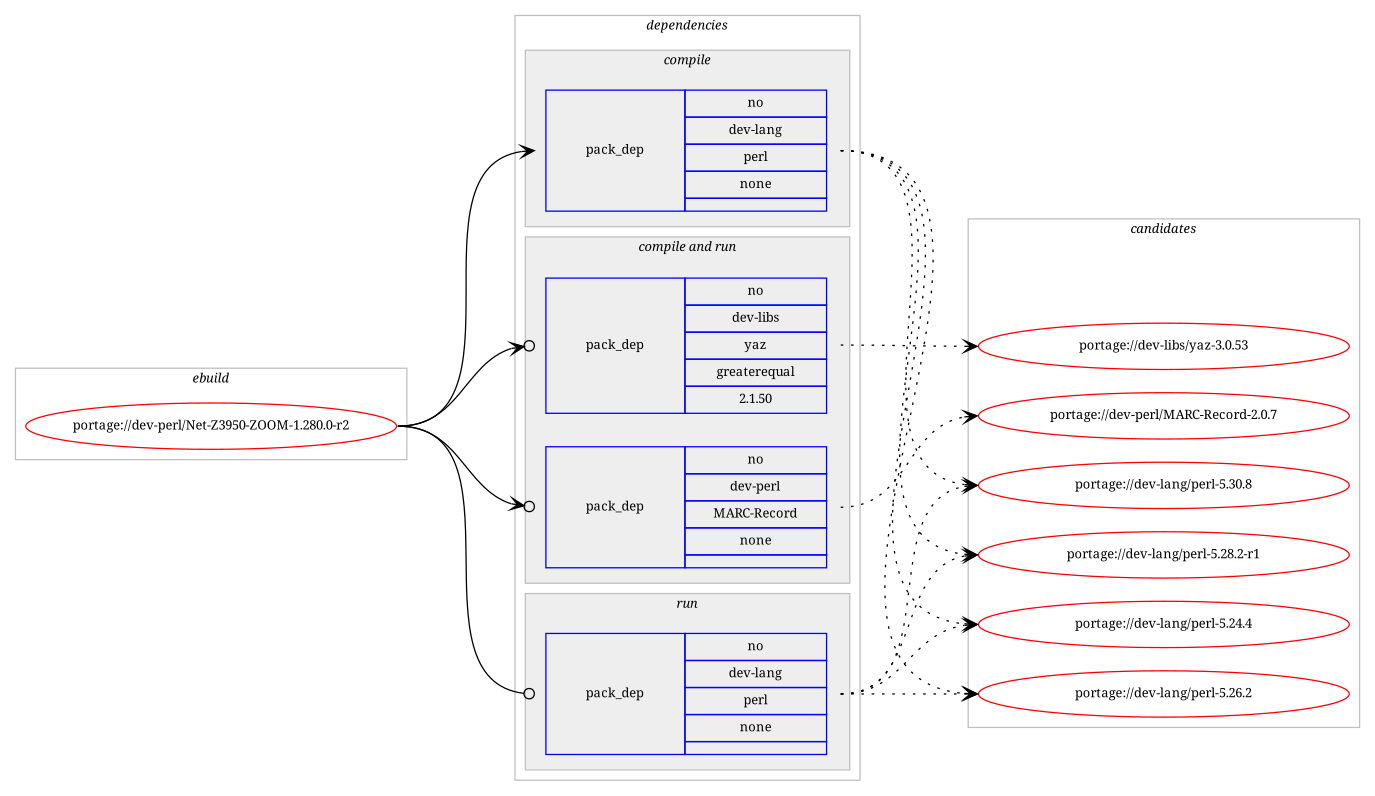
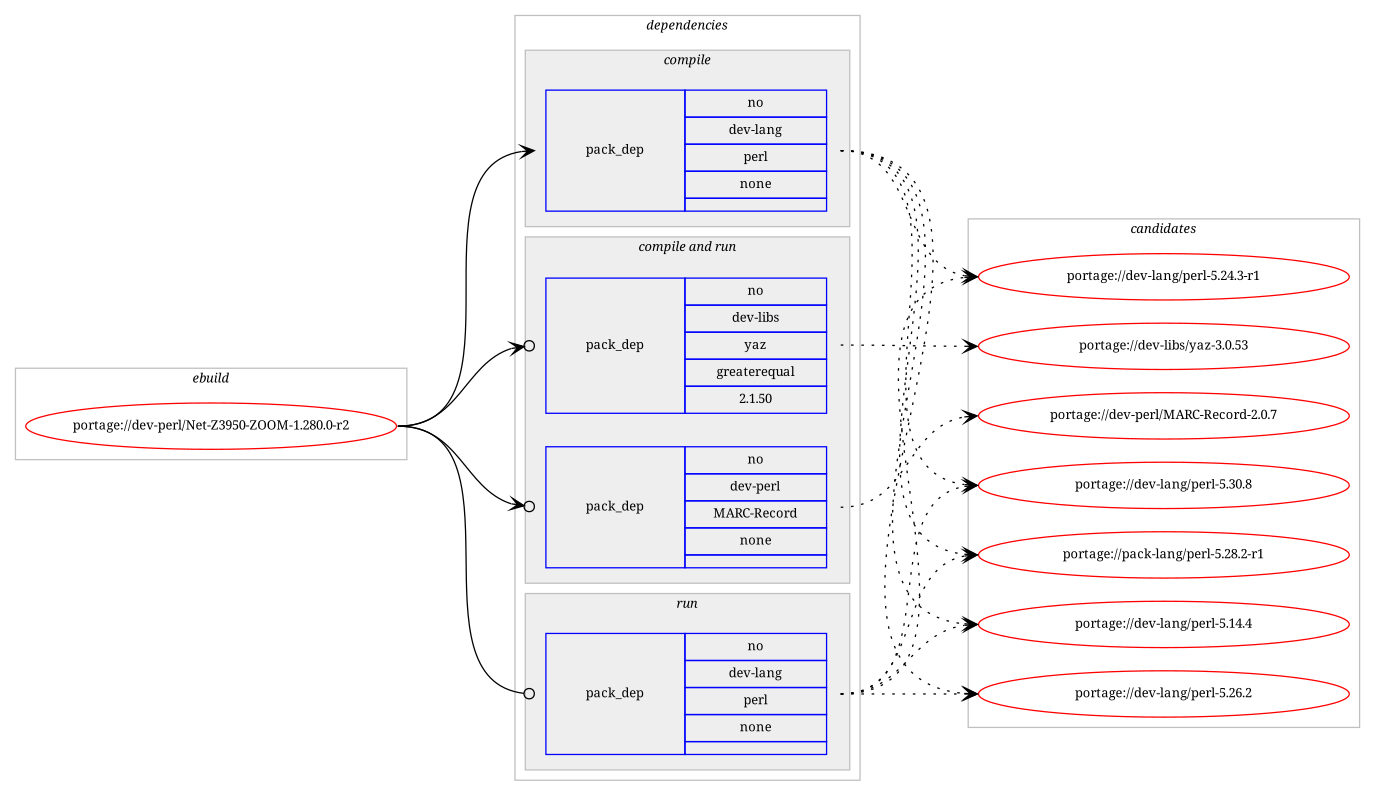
  digraph {
    compound=true
    concentrate=true
    fontname="Noto Serif"
    fontsize=10
    newrank=true
    rankdir=LR
    ranksep=1.5
    node [color=red fontname="Noto Serif" fontsize=10]
    edge [arrowhead=vee fontname="Noto Serif" headport=w style=dotted tailport=e weight=100]
    n1 [label="portage://dev-perl/Net-Z3950-ZOOM-1.280.0-r2" width=4]
    n2 [color=blue label=<<TABLE BORDER="0" CELLBORDER="1" CELLSPACING="0" CELLPADDING="4" WIDTH="220"><TR><TD ROWSPAN="6" CELLPADDING="30">pack_dep</TD></TR><TR><TD WIDTH="110">no</TD></TR><TR><TD>dev-lang</TD></TR><TR><TD>perl</TD></TR><TR><TD>none</TD></TR><TR><TD></TD></TR></TABLE>> shape=none]
    n3 [color=blue label=<<TABLE BORDER="0" CELLBORDER="1" CELLSPACING="0" CELLPADDING="4" WIDTH="220"><TR><TD ROWSPAN="6" CELLPADDING="30">pack_dep</TD></TR><TR><TD WIDTH="110">no</TD></TR><TR><TD>dev-libs</TD></TR><TR><TD>yaz</TD></TR><TR><TD>greaterequal</TD></TR><TR><TD>2.1.50</TD></TR></TABLE>> shape=none]
    n4 [color=blue label=<<TABLE BORDER="0" CELLBORDER="1" CELLSPACING="0" CELLPADDING="4" WIDTH="220"><TR><TD ROWSPAN="6" CELLPADDING="30">pack_dep</TD></TR><TR><TD WIDTH="110">no</TD></TR><TR><TD>dev-perl</TD></TR><TR><TD>MARC-Record</TD></TR><TR><TD>none</TD></TR><TR><TD></TD></TR></TABLE>> shape=none]
    n5 [color=blue label=<<TABLE BORDER="0" CELLBORDER="1" CELLSPACING="0" CELLPADDING="4" WIDTH="220"><TR><TD ROWSPAN="6" CELLPADDING="30">pack_dep</TD></TR><TR><TD WIDTH="110">no</TD></TR><TR><TD>dev-lang</TD></TR><TR><TD>perl</TD></TR><TR><TD>none</TD></TR><TR><TD></TD></TR></TABLE>> shape=none]
-   n7 [label="portage://dev-lang/perl-5.24.4" width=4]
+   n6 [label="portage://dev-lang/perl-5.24.3-r1" width=4]
+   n7 [label="portage://dev-lang/perl-5.14.4" width=4]
    n8 [label="portage://dev-lang/perl-5.26.2" width=4]
-   n9 [label="portage://dev-lang/perl-5.28.2-r1" width=4]
+   n9 [label="portage://pack-lang/perl-5.28.2-r1" width=4]
    n10 [label="portage://dev-lang/perl-5.30.8" width=4]
    n11 [label="portage://dev-libs/yaz-3.0.53" width=4]
    n12 [label="portage://dev-perl/MARC-Record-2.0.7" width=4]
    subgraph cluster_1 {
      color=gray
      label=<<i>ebuild</i>>
      rank=same
      n1
    }
    subgraph cluster_2 {
      color=gray
      label=<<i>dependencies</i>>
      subgraph cluster_3 {
        color=gray
        fillcolor="#eeeeee"
        label=<<i>compile</i>>
        style=filled
        subgraph sub_4 {
          color=gray
          fillcolor="#eeeeee"
          label=<<i>compile</i>>
          style=filled
          n2
        }
      }
      subgraph cluster_5 {
        color=gray
        fillcolor="#eeeeee"
        label=<<i>compile and run</i>>
        style=filled
        subgraph sub_6 {
          color=gray
          fillcolor="#eeeeee"
          label=<<i>compile and run</i>>
          style=filled
          n3
        }
        subgraph sub_7 {
          color=gray
          fillcolor="#eeeeee"
          label=<<i>compile and run</i>>
          style=filled
          n4
        }
      }
      subgraph cluster_8 {
        color=gray
        fillcolor="#eeeeee"
        label=<<i>run</i>>
        style=filled
        subgraph sub_9 {
          color=gray
          fillcolor="#eeeeee"
          label=<<i>run</i>>
          style=filled
          n5
        }
      }
    }
    subgraph cluster_10 {
      color=gray
      label=<<i>candidates</i>>
      rank=same
      subgraph sub_11 {
        color=black
        label=<<i>candidates</i>>
        nodesep=1
        rank=same
+       n6
        n7
        n8
        n9
        n10
      }
      subgraph sub_12 {
        color=black
        label=<<i>candidates</i>>
        nodesep=1
        rank=same
        n11
      }
      subgraph sub_13 {
        color=black
        label=<<i>candidates</i>>
        nodesep=1
        rank=same
        n12
      }
      subgraph sub_14 {
        color=black
        label=<<i>candidates</i>>
        nodesep=1
        rank=same
+       n6
        n7
        n8
        n9
        n10
      }
    }
    n1 -> n2 [style=solid weight=20]
    n1 -> n3 [arrowhead=odotvee style=solid weight=20]
    n1 -> n4 [arrowhead=odotvee style=solid weight=20]
    n1 -> n5 [arrowhead=odot style=solid weight=20]
+   n2 -> n6
    n2 -> n7
    n2 -> n8
    n2 -> n9
    n2 -> n10
    n3 -> n11
    n4 -> n12
+   n5 -> n6
    n5 -> n7
    n5 -> n8
    n5 -> n9
    n5 -> n10
  }
